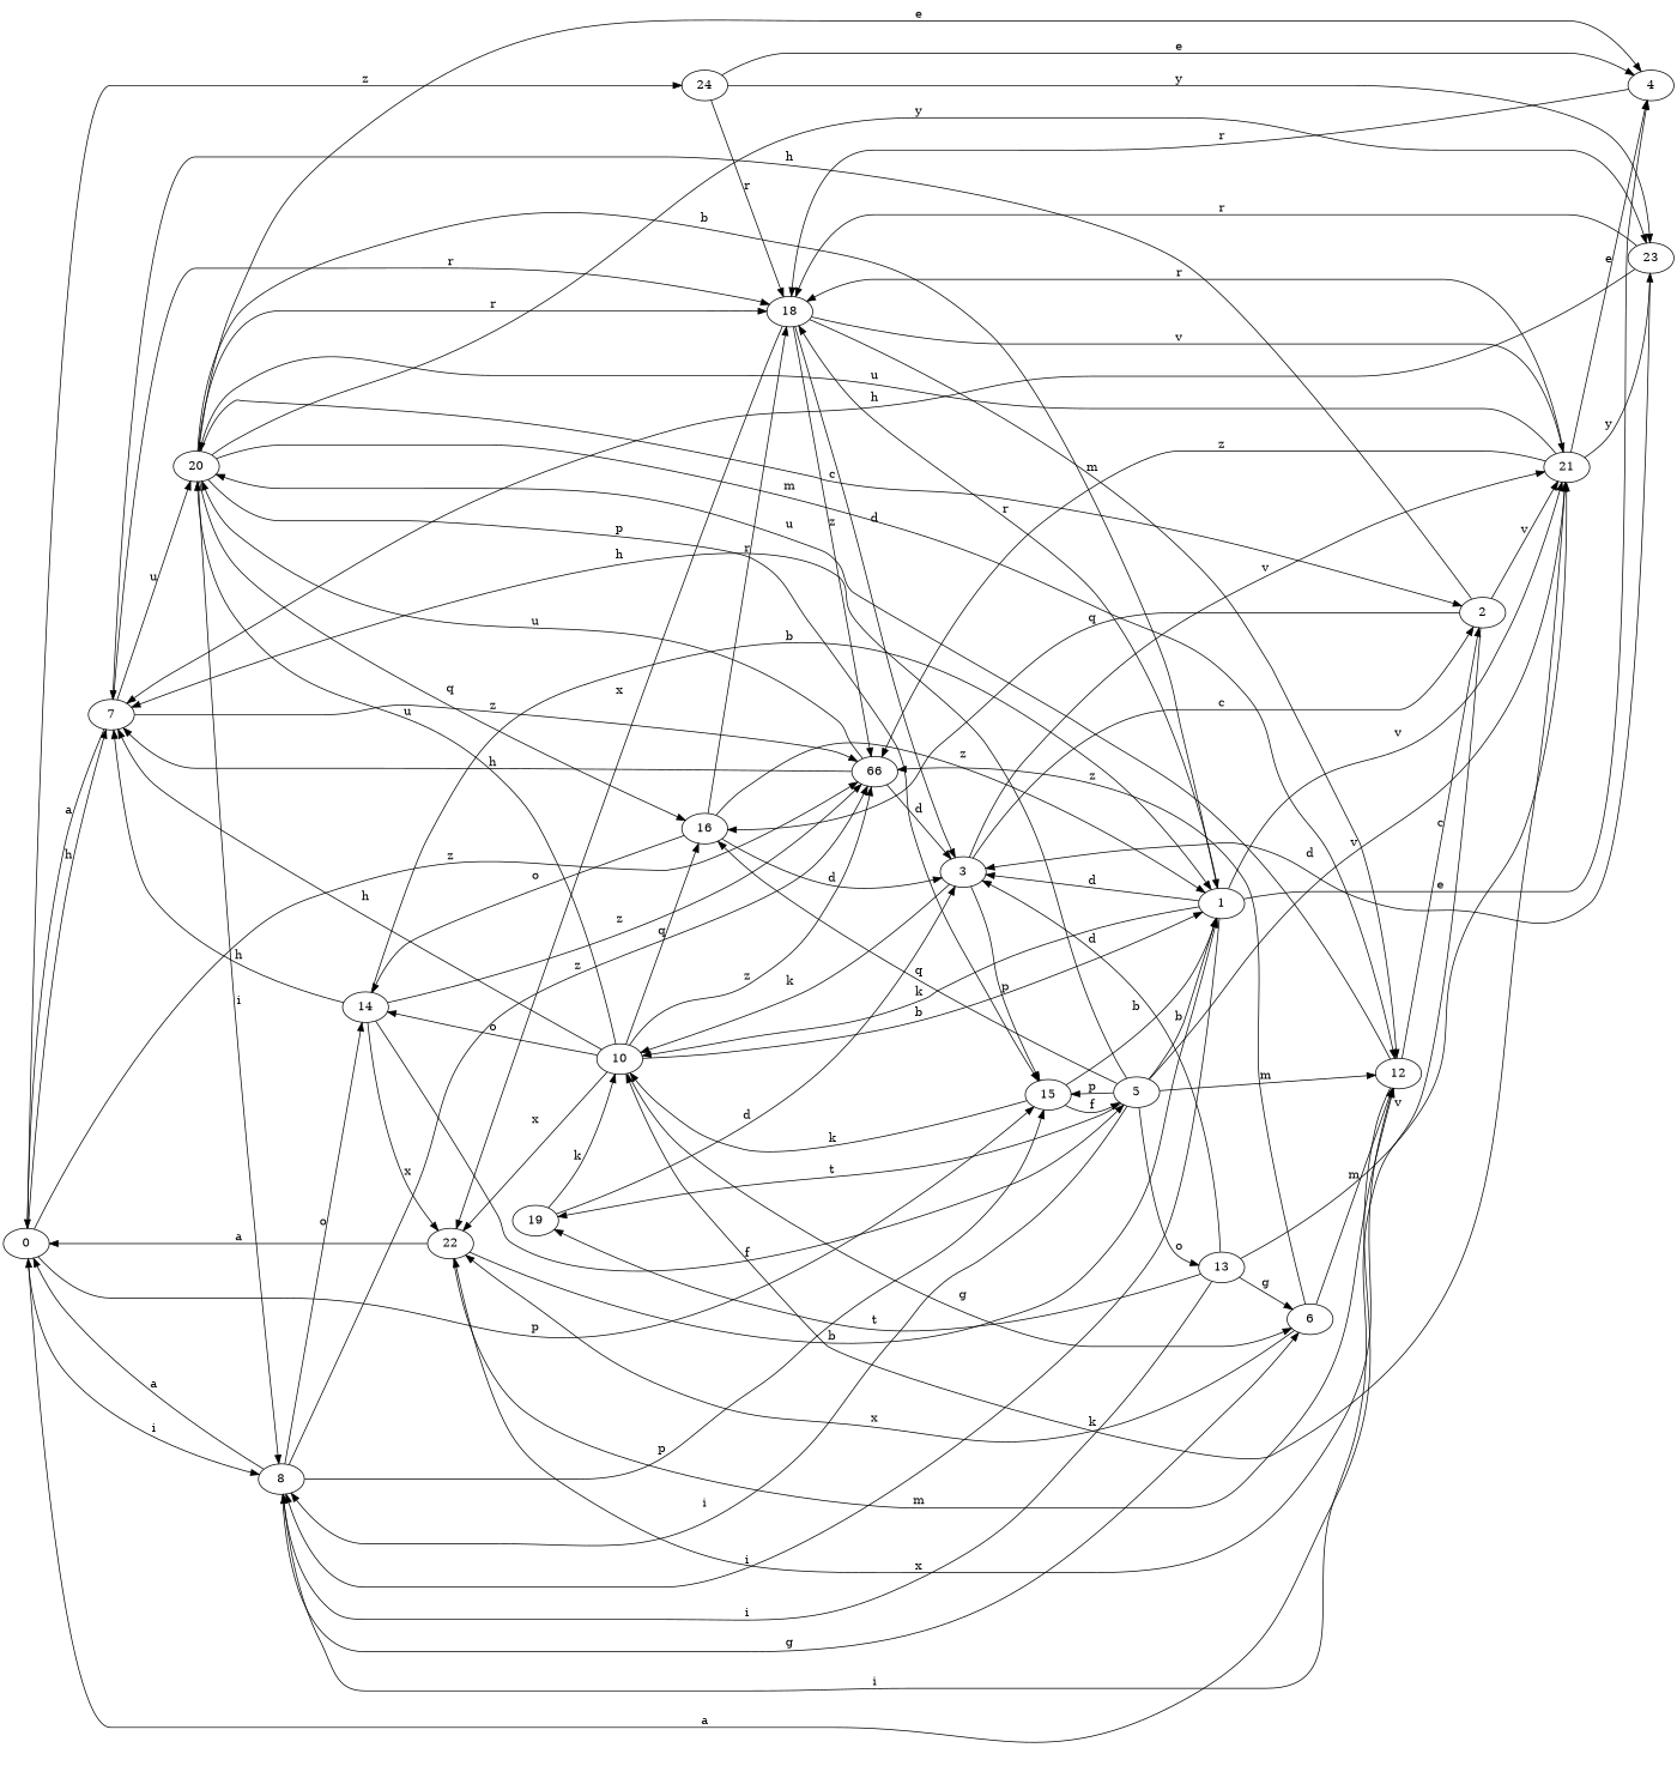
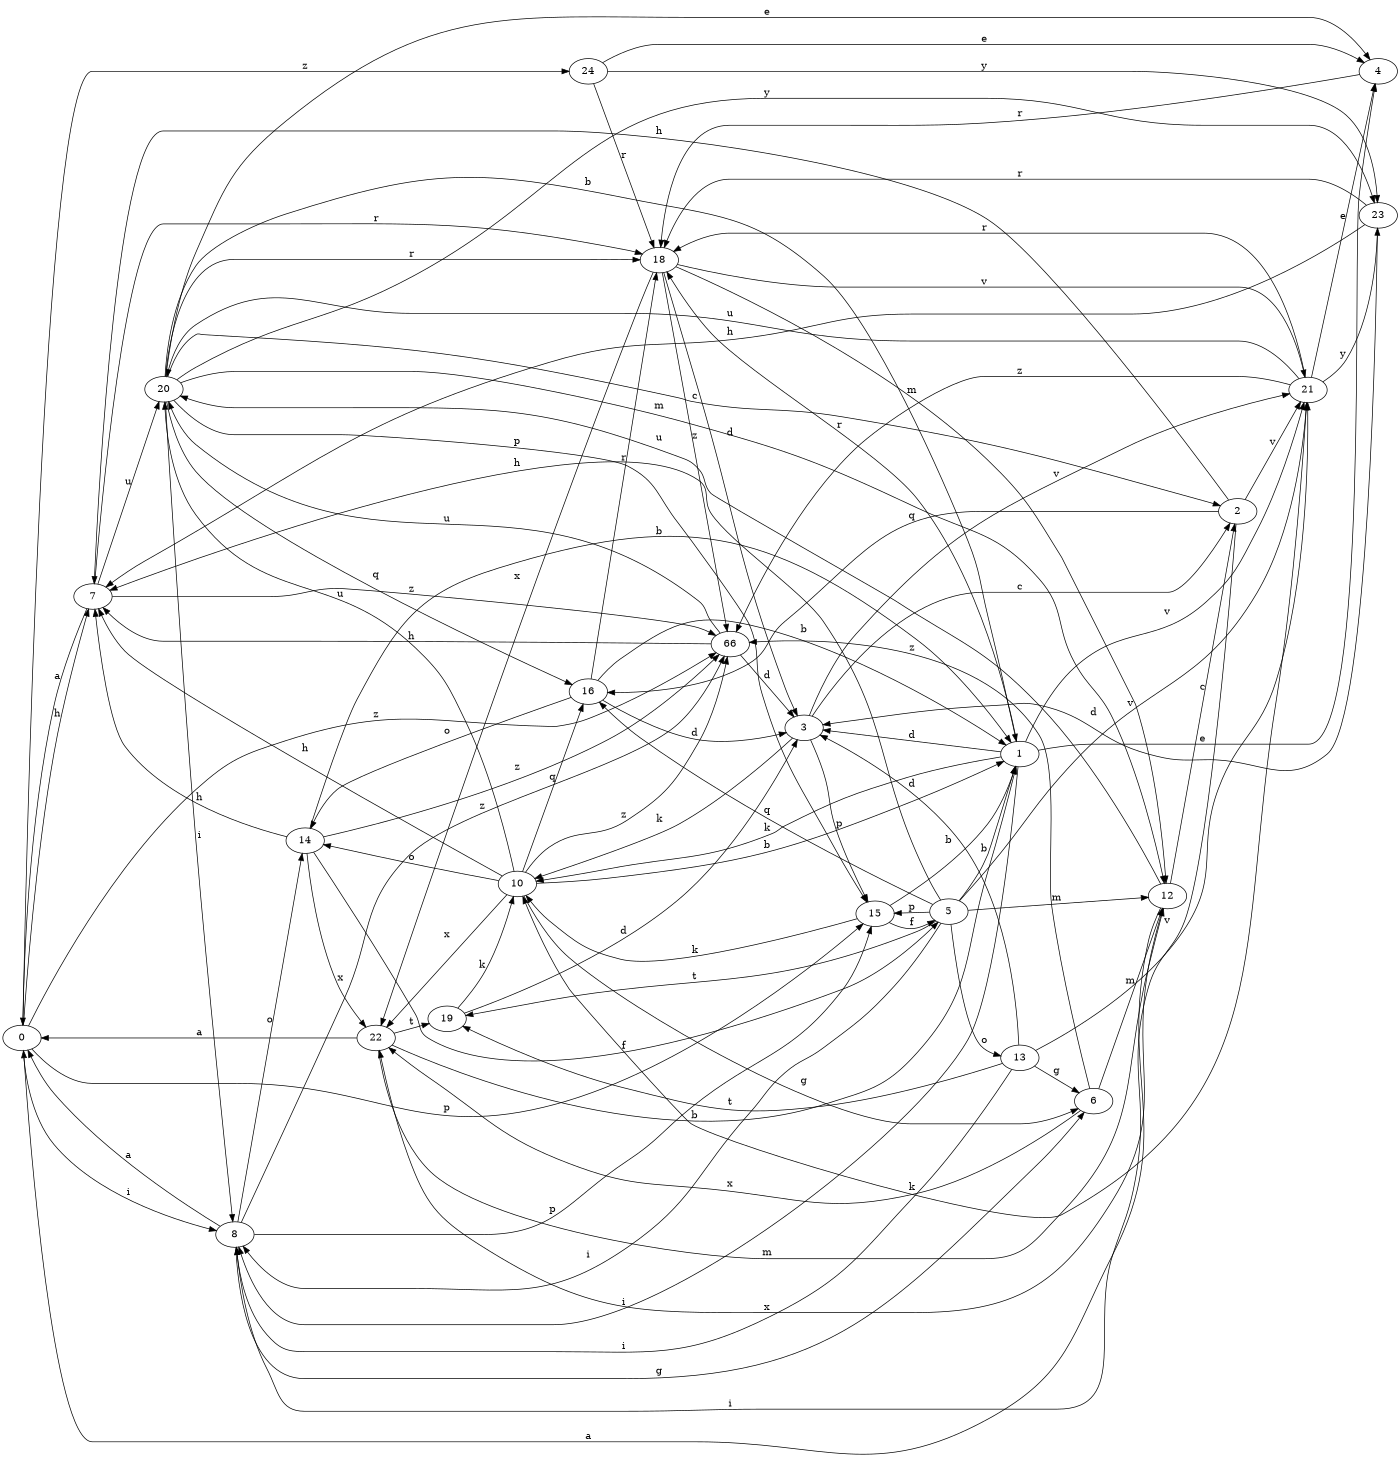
  strict digraph {
    fontname="DejaVu Serif"
    rankdir=LR
    node [fontname="DejaVu Serif"]
    edge [fontname="DejaVu Serif"]
    0
    7
    8
    15
    24
    n6 [label=66]
    18
    20
    6
    14
    1
    10
    5
    4
    23
    3
    21
    2
    16
    22
    12
    13
    19
    0 -> 7 [label=h]
    0 -> 8 [label=i]
    0 -> 15 [label=p]
    0 -> 24 [label=z]
    0 -> n6 [label=z]
    7 -> 0 [label=a]
    7 -> n6 [label=z]
    7 -> 18 [label=r]
    7 -> 20 [label=u]
    8 -> 0 [label=a]
    8 -> 15 [label=p]
    8 -> n6 [label=z]
    8 -> 6 [label=g]
    8 -> 14 [label=o]
    15 -> 1 [label=b]
    15 -> 10 [label=k]
    15 -> 5 [label=f]
    24 -> 18 [label=r]
    24 -> 4 [label=e]
    24 -> 23 [label=y]
    n6 -> 7 [label=h]
    n6 -> 20 [label=u]
    n6 -> 3 [label=d]
    18 -> n6 [label=z]
    18 -> 3 [label=d]
    18 -> 21 [label=v]
    18 -> 22 [label=x]
    18 -> 12 [label=m]
    20 -> 8 [label=i]
    20 -> 15 [label=p]
    20 -> 18 [label=r]
    20 -> 1 [label=b]
    20 -> 4 [label=e]
    20 -> 23 [label=y]
    20 -> 2 [label=c]
    20 -> 16 [label=q]
    20 -> 12 [label=m]
    6 -> n6 [label=z]
    6 -> 22 [label=x]
    6 -> 12 [label=m]
    14 -> 7 [label=h]
    14 -> n6 [label=z]
    14 -> 1 [label=b]
    14 -> 5 [label=f]
    14 -> 22 [label=x]
    1 -> 8 [label=i]
    1 -> 18 [label=r]
    1 -> 10 [label=k]
    1 -> 4 [label=e]
    1 -> 3 [label=d]
    1 -> 21 [label=v]
    10 -> 7 [label=h]
    10 -> n6 [label=z]
    10 -> 20 [label=u]
    10 -> 6 [label=g]
    10 -> 14 [label=o]
    10 -> 1 [label=b]
    10 -> 16 [label=q]
    10 -> 22 [label=x]
    5 -> 7 [label=h]
    5 -> 8 [label=i]
    5 -> 15 [label=p]
    5 -> 1 [label=b]
    5 -> 21 [label=v]
    5 -> 16 [label=q]
    5 -> 12 [label=m]
    5 -> 13 [label=o]
    5 -> 19 [label=t]
    4 -> 18 [label=r]
    23 -> 7 [label=h]
    23 -> 18 [label=r]
    23 -> 3 [label=d]
    3 -> 15 [label=p]
    3 -> 10 [label=k]
    3 -> 21 [label=v]
    3 -> 2 [label=c]
    21 -> n6 [label=z]
    21 -> 18 [label=r]
    21 -> 20 [label=u]
    21 -> 10 [label=k]
    21 -> 4 [label=e]
    21 -> 23 [label=y]
    2 -> 7 [label=h]
    2 -> 8 [label=i]
    2 -> 21 [label=v]
    2 -> 16 [label=q]
    16 -> 18 [label=r]
    16 -> 14 [label=o]
-   16 -> 1 [label=z]
+   16 -> 1 [label=b]
    16 -> 3 [label=d]
    22 -> 0 [label=a]
    22 -> 1 [label=b]
    22 -> 12 [label=m]
+   22 -> 19 [label=t]
    12 -> 0 [label=a]
    12 -> 20 [label=u]
    12 -> 2 [label=c]
    12 -> 22 [label=x]
    13 -> 8 [label=i]
    13 -> 6 [label=g]
    13 -> 3 [label=d]
    13 -> 21 [label=v]
    13 -> 19 [label=t]
    19 -> 10 [label=k]
    19 -> 3 [label=d]
  }
